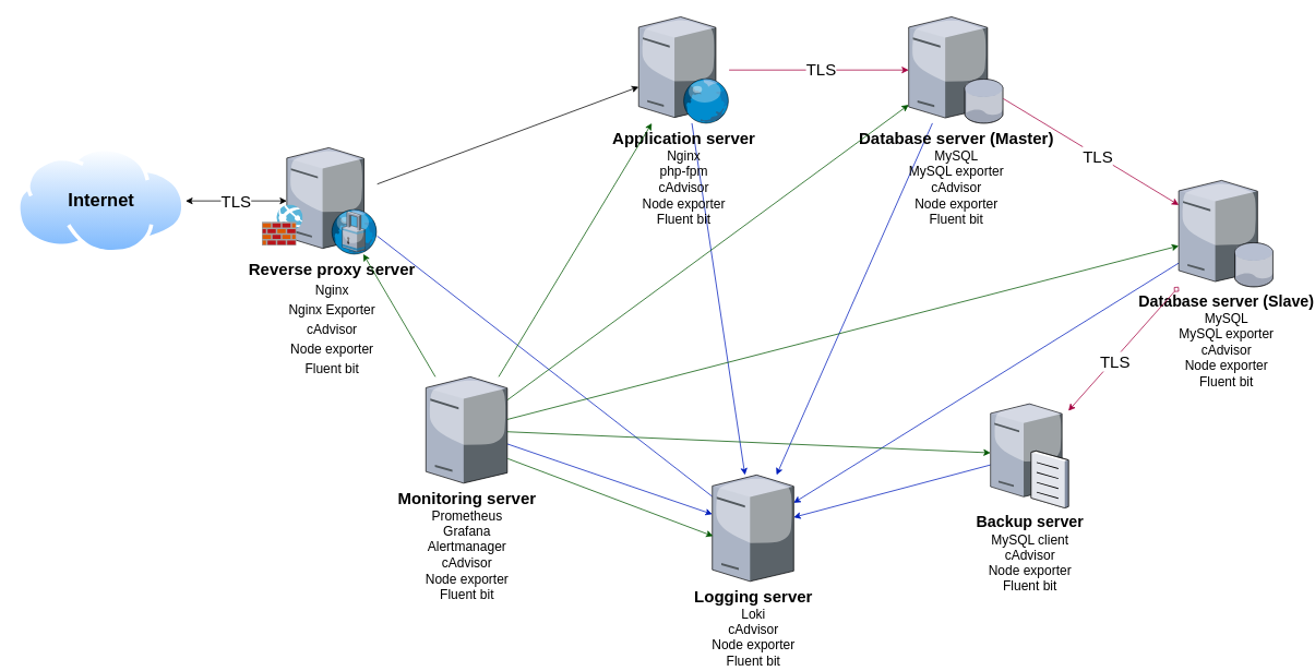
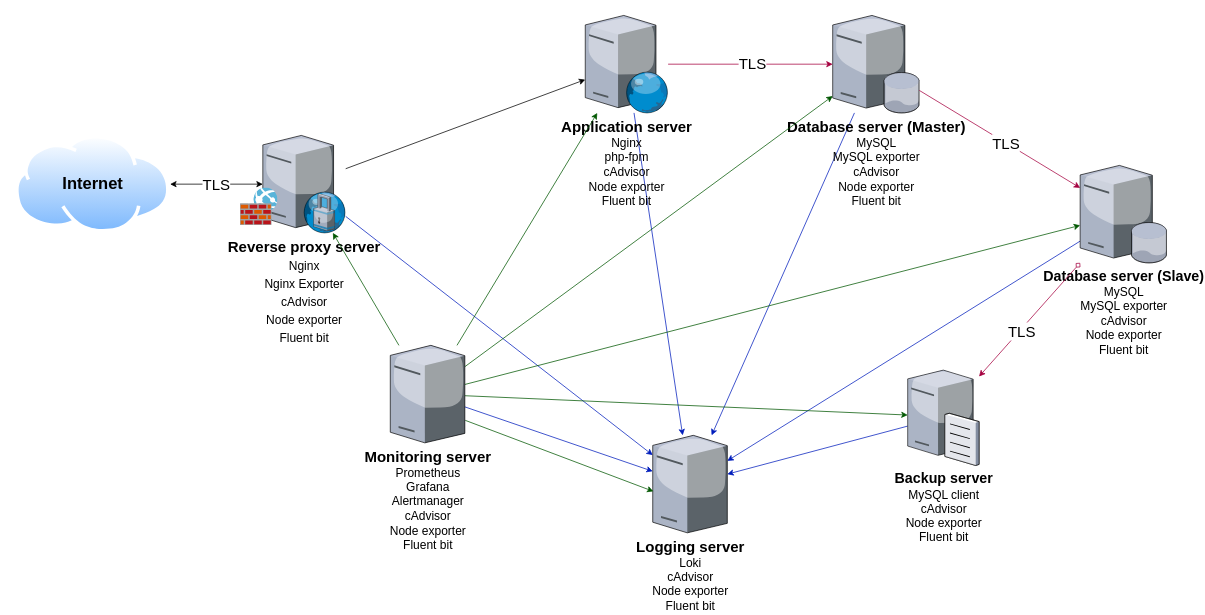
  <mxCell id="0" style=";html=1;" />
  <mxCell id="1" style=";html=1;" parent="0" />
  <mxCell id="2" style="rounded=0;orthogonalLoop=1;jettySize=auto;html=1;fontSize=20;" parent="1" source="4" target="14" edge="1"><mxGeometry relative="1" as="geometry" /></mxCell>
- <mxCell id="3" style="edgeStyle=none;rounded=0;orthogonalLoop=1;jettySize=auto;html=1;fontSize=20;fillColor=#0050ef;strokeColor=#001DBC;endArrow=none;" parent="1" source="4" target="19" edge="1"><mxGeometry relative="1" as="geometry" /></mxCell>
+ <mxCell id="3" style="edgeStyle=none;rounded=0;orthogonalLoop=1;jettySize=auto;html=1;fontSize=20;fillColor=#0050ef;strokeColor=#001DBC;" parent="1" source="4" target="19" edge="1"><mxGeometry relative="1" as="geometry" /></mxCell>
  <mxCell id="4" value="&lt;b&gt;Reverse proxy server&lt;/b&gt;&lt;br&gt;&lt;font style=&quot;font-size: 16px;&quot;&gt;Nginx&lt;/font&gt;&lt;br&gt;&lt;font style=&quot;font-size: 16px;&quot;&gt;Nginx Exporter&lt;br&gt;cAdvisor&lt;br&gt;Node exporter&lt;br&gt;Fluent bit&lt;br&gt;&lt;/font&gt;" style="verticalLabelPosition=bottom;sketch=0;aspect=fixed;html=1;verticalAlign=top;strokeColor=none;align=center;outlineConnect=0;shape=mxgraph.citrix.proxy_server;fontSize=20;" parent="1" vertex="1"><mxGeometry x="350" y="180" width="110.5" height="130" as="geometry" /></mxCell>
  <mxCell id="5" style="edgeStyle=none;rounded=0;orthogonalLoop=1;jettySize=auto;html=1;fontSize=20;fillColor=#0050ef;strokeColor=#001DBC;" parent="1" source="6" target="19" edge="1"><mxGeometry relative="1" as="geometry" /></mxCell>
  <mxCell id="6" value="&lt;font style=&quot;&quot;&gt;&lt;font style=&quot;font-size: 20px;&quot;&gt;&lt;b&gt;Database server (Master)&lt;/b&gt;&lt;/font&gt;&lt;br&gt;&lt;span style=&quot;font-size: 16px;&quot;&gt;MySQL&lt;/span&gt;&lt;br&gt;&lt;span style=&quot;font-size: 16px;&quot;&gt;MySQL exporter&lt;/span&gt;&lt;br&gt;&lt;span style=&quot;font-size: 16px;&quot;&gt;cAdvisor&lt;/span&gt;&lt;br&gt;&lt;span style=&quot;font-size: 16px;&quot;&gt;Node exporter&lt;/span&gt;&lt;br&gt;&lt;span style=&quot;font-size: 16px;&quot;&gt;Fluent bit&lt;/span&gt;&lt;br&gt;&lt;/font&gt;" style="verticalLabelPosition=bottom;sketch=0;aspect=fixed;html=1;verticalAlign=top;strokeColor=none;align=center;outlineConnect=0;shape=mxgraph.citrix.database_server;" parent="1" vertex="1"><mxGeometry x="1110" y="20" width="115.56" height="130" as="geometry" /></mxCell>
  <mxCell id="7" style="rounded=0;orthogonalLoop=1;jettySize=auto;html=1;fontSize=20;fillColor=#d80073;strokeColor=#A50040;startArrow=classic;startFill=1;endArrow=none;endFill=0;" parent="1" source="10" target="6" edge="1"><mxGeometry relative="1" as="geometry" /></mxCell>
  <mxCell id="8" value="TLS" style="edgeLabel;html=1;align=center;verticalAlign=middle;resizable=0;points=[];fontSize=20;" parent="7" vertex="1" connectable="0"><mxGeometry x="-0.077" relative="1" as="geometry"><mxPoint as="offset" /></mxGeometry></mxCell>
  <mxCell id="9" style="edgeStyle=none;rounded=0;orthogonalLoop=1;jettySize=auto;html=1;fontSize=20;fillColor=#0050ef;strokeColor=#001DBC;" parent="1" source="10" target="19" edge="1"><mxGeometry relative="1" as="geometry" /></mxCell>
  <mxCell id="10" value="&lt;font style=&quot;font-size: 19px;&quot;&gt;&lt;b&gt;Database server (Slave)&lt;/b&gt;&lt;/font&gt;&lt;br style=&quot;font-size: 16px;&quot;&gt;&lt;span style=&quot;font-size: 16px;&quot;&gt;MySQL&lt;/span&gt;&lt;br style=&quot;font-size: 16px;&quot;&gt;&lt;span style=&quot;font-size: 16px;&quot;&gt;MySQL exporter&lt;/span&gt;&lt;br style=&quot;font-size: 16px;&quot;&gt;&lt;span style=&quot;font-size: 16px;&quot;&gt;cAdvisor&lt;/span&gt;&lt;br style=&quot;font-size: 16px;&quot;&gt;&lt;span style=&quot;font-size: 16px;&quot;&gt;Node exporter&lt;/span&gt;&lt;br style=&quot;font-size: 16px;&quot;&gt;&lt;span style=&quot;font-size: 16px;&quot;&gt;Fluent bit&lt;/span&gt;" style="verticalLabelPosition=bottom;sketch=0;aspect=fixed;html=1;verticalAlign=top;strokeColor=none;align=center;outlineConnect=0;shape=mxgraph.citrix.database_server;" parent="1" vertex="1"><mxGeometry x="1440" y="220" width="115.56" height="130" as="geometry" /></mxCell>
  <mxCell id="11" style="rounded=0;orthogonalLoop=1;jettySize=auto;html=1;fontSize=20;fillColor=#d80073;strokeColor=#A50040;" parent="1" source="14" target="6" edge="1"><mxGeometry relative="1" as="geometry" /></mxCell>
  <mxCell id="12" value="TLS" style="edgeLabel;html=1;align=center;verticalAlign=middle;resizable=0;points=[];fontSize=20;" parent="11" vertex="1" connectable="0"><mxGeometry x="0.02" y="2" relative="1" as="geometry"><mxPoint as="offset" /></mxGeometry></mxCell>
  <mxCell id="13" style="edgeStyle=none;rounded=0;orthogonalLoop=1;jettySize=auto;html=1;fontSize=20;fillColor=#0050ef;strokeColor=#001DBC;" parent="1" source="14" target="19" edge="1"><mxGeometry relative="1" as="geometry" /></mxCell>
  <mxCell id="14" value="&lt;font style=&quot;font-size: 20px;&quot;&gt;&lt;b&gt;Application serve&lt;/b&gt;&lt;/font&gt;&lt;font style=&quot;&quot;&gt;&lt;b style=&quot;&quot;&gt;&lt;font style=&quot;font-size: 20px;&quot;&gt;r&lt;/font&gt;&lt;br&gt;&lt;/b&gt;&lt;span style=&quot;font-size: 16px;&quot;&gt;Nginx&lt;/span&gt;&lt;br&gt;&lt;span style=&quot;font-size: 16px;&quot;&gt;php-fpm&lt;/span&gt;&lt;br&gt;&lt;span style=&quot;font-size: 16px;&quot;&gt;cAdvisor&lt;/span&gt;&lt;br&gt;&lt;span style=&quot;font-size: 16px;&quot;&gt;Node exporter&lt;/span&gt;&lt;br&gt;&lt;span style=&quot;font-size: 16px;&quot;&gt;Fluent bit&lt;/span&gt;&lt;br&gt;&lt;/font&gt;" style="verticalLabelPosition=bottom;sketch=0;aspect=fixed;html=1;verticalAlign=top;strokeColor=none;align=center;outlineConnect=0;shape=mxgraph.citrix.web_server;" parent="1" vertex="1"><mxGeometry x="780" y="20" width="110.5" height="130" as="geometry" /></mxCell>
  <mxCell id="15" style="rounded=0;orthogonalLoop=1;jettySize=auto;html=1;fontSize=20;fillColor=#d80073;strokeColor=#A50040;startArrow=classic;startFill=1;endArrow=diamond;endFill=0;" parent="1" source="18" target="10" edge="1"><mxGeometry relative="1" as="geometry" /></mxCell>
  <mxCell id="16" value="TLS" style="edgeLabel;html=1;align=center;verticalAlign=middle;resizable=0;points=[];fontSize=20;" parent="15" vertex="1" connectable="0"><mxGeometry x="-0.189" y="-1" relative="1" as="geometry"><mxPoint x="1" as="offset" /></mxGeometry></mxCell>
  <mxCell id="17" style="edgeStyle=none;rounded=0;orthogonalLoop=1;jettySize=auto;html=1;fontSize=20;fillColor=#0050ef;strokeColor=#001DBC;" parent="1" source="18" target="19" edge="1"><mxGeometry relative="1" as="geometry" /></mxCell>
  <mxCell id="18" value="&lt;span style=&quot;font-size: 19px;&quot;&gt;&lt;b&gt;Backup server&lt;/b&gt;&lt;/span&gt;&lt;br style=&quot;font-size: 16px;&quot;&gt;&lt;span style=&quot;font-size: 16px;&quot;&gt;MySQL client&lt;/span&gt;&lt;br style=&quot;font-size: 16px;&quot;&gt;&lt;span style=&quot;font-size: 16px;&quot;&gt;cAdvisor&lt;/span&gt;&lt;br style=&quot;font-size: 16px;&quot;&gt;&lt;span style=&quot;font-size: 16px;&quot;&gt;Node exporter&lt;/span&gt;&lt;br style=&quot;font-size: 16px;&quot;&gt;&lt;span style=&quot;font-size: 16px;&quot;&gt;Fluent bit&lt;/span&gt;" style="verticalLabelPosition=bottom;sketch=0;aspect=fixed;html=1;verticalAlign=top;strokeColor=none;align=center;outlineConnect=0;shape=mxgraph.citrix.file_server;" parent="1" vertex="1"><mxGeometry x="1210" y="490" width="95.15" height="130" as="geometry" /></mxCell>
  <mxCell id="19" value="&lt;font style=&quot;&quot;&gt;&lt;font style=&quot;font-size: 20px;&quot;&gt;&lt;b&gt;Logging server&lt;/b&gt;&lt;/font&gt;&lt;br&gt;&lt;span style=&quot;font-size: 16px;&quot;&gt;Loki&lt;/span&gt;&lt;br&gt;&lt;span style=&quot;font-size: 16px;&quot;&gt;cAdvisor&lt;/span&gt;&lt;br style=&quot;&quot;&gt;&lt;span style=&quot;font-size: 16px;&quot;&gt;Node exporter&lt;/span&gt;&lt;br style=&quot;&quot;&gt;&lt;span style=&quot;font-size: 16px;&quot;&gt;Fluent bit&lt;/span&gt;&lt;/font&gt;" style="verticalLabelPosition=bottom;sketch=0;aspect=fixed;html=1;verticalAlign=top;strokeColor=none;align=center;outlineConnect=0;shape=mxgraph.citrix.license_server;" parent="1" vertex="1"><mxGeometry x="870" y="580" width="99.41" height="130" as="geometry" /></mxCell>
  <mxCell id="20" style="rounded=0;orthogonalLoop=1;jettySize=auto;html=1;fontSize=20;verticalAlign=middle;fillColor=#008a00;strokeColor=#005700;" parent="1" source="27" target="4" edge="1"><mxGeometry relative="1" as="geometry" /></mxCell>
  <mxCell id="21" style="rounded=0;orthogonalLoop=1;jettySize=auto;html=1;fontSize=20;fillColor=#008a00;strokeColor=#005700;" parent="1" source="27" target="14" edge="1"><mxGeometry relative="1" as="geometry" /></mxCell>
  <mxCell id="22" style="rounded=0;orthogonalLoop=1;jettySize=auto;html=1;fontSize=20;fillColor=#008a00;strokeColor=#005700;" parent="1" source="27" target="6" edge="1"><mxGeometry relative="1" as="geometry" /></mxCell>
  <mxCell id="23" style="rounded=0;orthogonalLoop=1;jettySize=auto;html=1;fontSize=20;fillColor=#008a00;strokeColor=#005700;" parent="1" source="27" target="10" edge="1"><mxGeometry relative="1" as="geometry" /></mxCell>
  <mxCell id="24" style="rounded=0;orthogonalLoop=1;jettySize=auto;html=1;fontSize=20;fillColor=#008a00;strokeColor=#005700;" parent="1" source="27" target="18" edge="1"><mxGeometry relative="1" as="geometry" /></mxCell>
  <mxCell id="25" style="edgeStyle=none;rounded=0;orthogonalLoop=1;jettySize=auto;html=1;fontSize=20;fillColor=#0050ef;strokeColor=#001DBC;startArrow=none;startFill=0;" parent="1" source="27" target="19" edge="1"><mxGeometry relative="1" as="geometry" /></mxCell>
  <mxCell id="26" style="rounded=0;orthogonalLoop=1;jettySize=auto;html=1;fillColor=#008a00;strokeColor=#005700;entryX=0.009;entryY=0.575;entryDx=0;entryDy=0;entryPerimeter=0;" parent="1" target="19" edge="1"><mxGeometry relative="1" as="geometry"><mxPoint x="620" y="560" as="sourcePoint" /><mxPoint x="870" y="670" as="targetPoint" /><Array as="points" /></mxGeometry></mxCell>
  <mxCell id="27" value="&lt;font style=&quot;&quot;&gt;&lt;font style=&quot;font-size: 20px;&quot;&gt;&lt;b&gt;Monitoring server&lt;/b&gt;&lt;/font&gt;&lt;br&gt;&lt;span style=&quot;font-size: 16px;&quot;&gt;Prometheus&lt;/span&gt;&lt;br&gt;&lt;span style=&quot;font-size: 16px;&quot;&gt;Grafana&lt;/span&gt;&lt;br&gt;&lt;span style=&quot;font-size: 16px;&quot;&gt;Alertmanager&lt;/span&gt;&lt;br&gt;&lt;span style=&quot;font-size: 16px;&quot;&gt;cAdvisor&lt;/span&gt;&lt;br style=&quot;&quot;&gt;&lt;span style=&quot;font-size: 16px;&quot;&gt;Node exporter&lt;/span&gt;&lt;br style=&quot;&quot;&gt;&lt;span style=&quot;font-size: 16px;&quot;&gt;Fluent bit&lt;/span&gt;&lt;/font&gt;" style="verticalLabelPosition=bottom;sketch=0;aspect=fixed;html=1;verticalAlign=top;strokeColor=none;align=center;outlineConnect=0;shape=mxgraph.citrix.license_server;" parent="1" vertex="1"><mxGeometry x="520" y="460" width="99.4" height="130" as="geometry" /></mxCell>
  <mxCell id="28" value="" style="sketch=0;aspect=fixed;html=1;points=[];align=center;image;fontSize=12;image=img/lib/mscae/Web_App_Firewall.svg;" parent="1" vertex="1"><mxGeometry x="320" y="250" width="50" height="50" as="geometry" /></mxCell>
  <mxCell id="29" value="TLS" style="edgeStyle=none;rounded=0;orthogonalLoop=1;jettySize=auto;html=1;fontSize=20;startArrow=classic;startFill=1;strokeColor=default;" parent="1" source="30" target="4" edge="1"><mxGeometry relative="1" as="geometry" /></mxCell>
  <mxCell id="30" value="" style="aspect=fixed;perimeter=ellipsePerimeter;html=1;align=center;shadow=0;dashed=0;spacingTop=3;image;image=img/lib/active_directory/internet_cloud.svg;fontSize=20;" parent="1" vertex="1"><mxGeometry x="20" y="180" width="206.35" height="130" as="geometry" /></mxCell>
  <mxCell id="31" value="&lt;font style=&quot;font-size: 22px;&quot;&gt;&lt;b&gt;Internet&lt;/b&gt;&lt;/font&gt;" style="text;html=1;resizable=0;autosize=1;align=center;verticalAlign=middle;points=[];fillColor=none;strokeColor=none;rounded=0;" parent="1" vertex="1"><mxGeometry x="73.17" y="235" width="100" height="20" as="geometry" /></mxCell>
